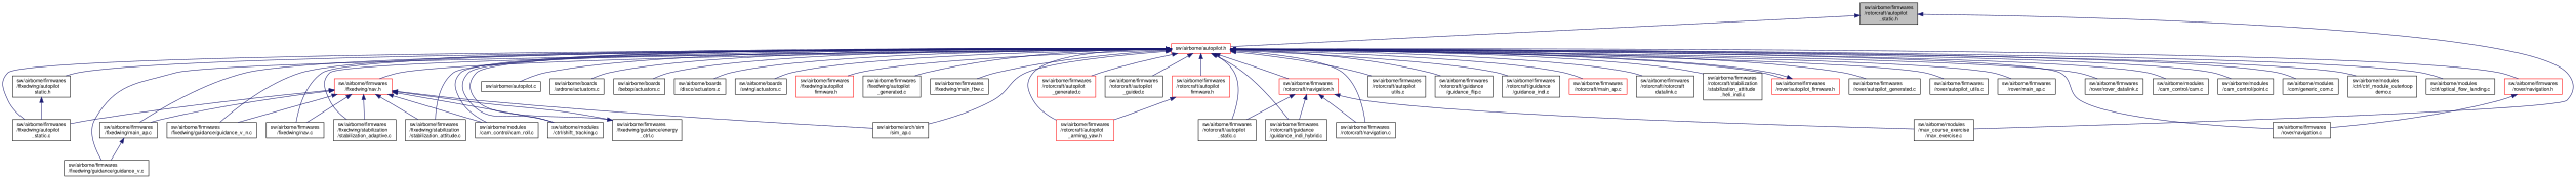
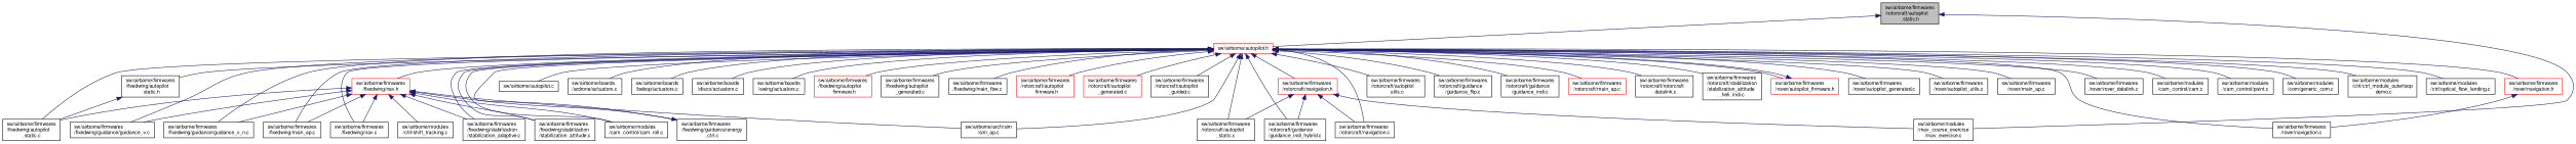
  digraph {
    node [color=black fillcolor=white fontname=FreeSans fontsize=10 shape=record style=filled]
    edge [color=midnightblue dir=back fontname=FreeSans fontsize=10 labelfontname=FreeSans labelfontsize=10 style=solid]
    n1 [fillcolor=grey75 fontcolor=black height=0.2 label="sw/airborne/firmwares\l/rotorcraft/autopilot\l_static.h" width=0.4]
    n2 [color=red height=0.2 label="sw/airborne/autopilot.h" width=0.4]
    n3 [height=0.2 label="sw/airborne/modules\l/mav_course_exercise\l/mav_exercise.c" width=0.4]
    n4 [height=0.2 label="sw/airborne/arch/sim\l/sim_ap.c" width=0.4]
    n5 [height=0.2 label="sw/airborne/autopilot.c" width=0.4]
    n6 [height=0.2 label="sw/airborne/boards\l/ardrone/actuators.c" width=0.4]
    n7 [height=0.2 label="sw/airborne/boards\l/bebop/actuators.c" width=0.4]
    n8 [height=0.2 label="sw/airborne/boards\l/disco/actuators.c" width=0.4]
    n9 [height=0.2 label="sw/airborne/boards\l/swing/actuators.c" width=0.4]
    n10 [color=red height=0.2 label="sw/airborne/firmwares\l/fixedwing/autopilot\l_firmware.h" width=0.4]
    n11 [height=0.2 label="sw/airborne/firmwares\l/fixedwing/autopilot\l_generated.c" width=0.4]
    n12 [height=0.2 label="sw/airborne/firmwares\l/fixedwing/autopilot\l_static.c" width=0.4]
    n13 [height=0.2 label="sw/airborne/firmwares\l/fixedwing/autopilot\l_static.h" width=0.4]
    n14 [height=0.2 label="sw/airborne/firmwares\l/fixedwing/guidance/guidance_v.c" width=0.4]
    n15 [height=0.2 label="sw/airborne/firmwares\l/fixedwing/guidance/guidance_v_n.c" width=0.4]
    n16 [height=0.2 label="sw/airborne/firmwares\l/fixedwing/main_ap.c" width=0.4]
    n17 [height=0.2 label="sw/airborne/firmwares\l/fixedwing/main_fbw.c" width=0.4]
    n18 [height=0.2 label="sw/airborne/firmwares\l/fixedwing/nav.c" width=0.4]
    n19 [color=red height=0.2 label="sw/airborne/firmwares\l/fixedwing/nav.h" width=0.4]
    n20 [height=0.2 label="sw/airborne/firmwares\l/fixedwing/stabilization\l/stabilization_adaptive.c" width=0.4]
    n21 [height=0.2 label="sw/airborne/firmwares\l/fixedwing/stabilization\l/stabilization_attitude.c" width=0.4]
    n22 [height=0.2 label="sw/airborne/modules\l/cam_control/cam_roll.c" width=0.4]
    n23 [height=0.2 label="sw/airborne/modules\l/ctrl/shift_tracking.c" width=0.4]
    n24 [color=red height=0.2 label="sw/airborne/firmwares\l/rotorcraft/autopilot\l_firmware.h" width=0.4]
-   n25 [color=red height=0.2 label="sw/airborne/firmwares\l/rotorcraft/autopilot\l_arming_yaw.h" width=0.4]
    n26 [color=red height=0.2 label="sw/airborne/firmwares\l/rotorcraft/autopilot\l_generated.c" width=0.4]
    n27 [height=0.2 label="sw/airborne/firmwares\l/rotorcraft/autopilot\l_guided.c" width=0.4]
    n28 [height=0.2 label="sw/airborne/firmwares\l/rotorcraft/autopilot\l_static.c" width=0.4]
    n29 [height=0.2 label="sw/airborne/firmwares\l/rotorcraft/autopilot\l_utils.c" width=0.4]
    n30 [height=0.2 label="sw/airborne/firmwares\l/rotorcraft/guidance\l/guidance_flip.c" width=0.4]
    n31 [height=0.2 label="sw/airborne/firmwares\l/rotorcraft/guidance\l/guidance_indi.c" width=0.4]
    n32 [height=0.2 label="sw/airborne/firmwares\l/rotorcraft/guidance\l/guidance_indi_hybrid.c" width=0.4]
    n33 [color=red height=0.2 label="sw/airborne/firmwares\l/rotorcraft/main_ap.c" width=0.4]
    n34 [height=0.2 label="sw/airborne/firmwares\l/rotorcraft/navigation.c" width=0.4]
    n35 [color=red height=0.2 label="sw/airborne/firmwares\l/rotorcraft/navigation.h" width=0.4]
    n36 [height=0.2 label="sw/airborne/firmwares\l/rotorcraft/rotorcraft\l_datalink.c" width=0.4]
    n37 [height=0.2 label="sw/airborne/firmwares\l/rotorcraft/stabilization\l/stabilization_attitude\l_heli_indi.c" width=0.4]
    n38 [color=red height=0.2 label="sw/airborne/firmwares\l/rover/autopilot_firmware.h" width=0.4]
    n39 [height=0.2 label="sw/airborne/firmwares\l/rover/autopilot_generated.c" width=0.4]
    n40 [height=0.2 label="sw/airborne/firmwares\l/rover/autopilot_utils.c" width=0.4]
    n41 [height=0.2 label="sw/airborne/firmwares\l/rover/main_ap.c" width=0.4]
    n42 [height=0.2 label="sw/airborne/firmwares\l/rover/navigation.c" width=0.4]
    n43 [color=red height=0.2 label="sw/airborne/firmwares\l/rover/navigation.h" width=0.4]
    n44 [height=0.2 label="sw/airborne/firmwares\l/rover/rover_datalink.c" width=0.4]
    n45 [height=0.2 label="sw/airborne/modules\l/cam_control/cam.c" width=0.4]
    n46 [height=0.2 label="sw/airborne/modules\l/cam_control/point.c" width=0.4]
    n47 [height=0.2 label="sw/airborne/modules\l/com/generic_com.c" width=0.4]
    n48 [height=0.2 label="sw/airborne/modules\l/ctrl/ctrl_module_outerloop\l_demo.c" width=0.4]
    n49 [height=0.2 label="sw/airborne/modules\l/ctrl/optical_flow_landing.c" width=0.4]
    n50 [height=0.2 label="sw/airborne/firmwares\l/fixedwing/guidance/energy\l_ctrl.c" width=0.4]
    n1 -> n2
    n1 -> n3
    n2 -> n4
    n2 -> n5
    n2 -> n6
    n2 -> n7
    n2 -> n8
    n2 -> n9
    n2 -> n10
    n2 -> n11
    n2 -> n12
    n2 -> n13
    n2 -> n14
    n2 -> n15
    n2 -> n16
    n2 -> n17
    n2 -> n18
    n2 -> n19
    n2 -> n20
    n2 -> n21
    n2 -> n22
-   n2 -> n23
    n2 -> n24
-   n2 -> n25
    n2 -> n26
    n2 -> n27
    n2 -> n28
    n2 -> n29
    n2 -> n30
    n2 -> n31
    n2 -> n32
    n2 -> n33
    n2 -> n34
    n2 -> n35
    n2 -> n36
    n2 -> n37
    n2 -> n38
    n2 -> n39
    n2 -> n40
    n2 -> n41
    n2 -> n42
    n2 -> n43
    n2 -> n44
    n2 -> n45
    n2 -> n46
    n2 -> n47
    n2 -> n48
    n2 -> n49
    n13 -> n12
    n19 -> n4
    n19 -> n12
-   n16 -> n14
+   n19 -> n14
    n19 -> n15
    n19 -> n16
    n19 -> n18
    n19 -> n20
    n19 -> n21
    n19 -> n22
    n19 -> n23
    n19 -> n50
-   n24 -> n25
    n35 -> n3
    n35 -> n28
    n35 -> n32
    n35 -> n34
    n38 -> n2
    n43 -> n42
    n50 -> n2
  }
